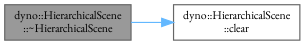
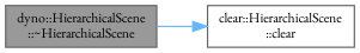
  digraph {
    rankdir=LR
    fontname="EB Garamond"
    node [fontname="EB Garamond" fontsize=10 shape=box style=filled]
    n1 [color=gray40 fillcolor=grey60 fontcolor=black height=0.2 label="dyno::HierarchicalScene\l::~HierarchicalScene" width=0.4]
-   n2 [color=grey40 fillcolor=white height=0.2 label="dyno::HierarchicalScene\l::clear" width=0.4]
+   n2 [color=grey40 fillcolor=white height=0.2 label="clear::HierarchicalScene\l::clear" width=0.4]
    n1 -> n2 [color=steelblue1 fontname="EB Garamond" fontsize=10 labelfontname=Helvetica labelfontsize=10 style=solid]
  }
